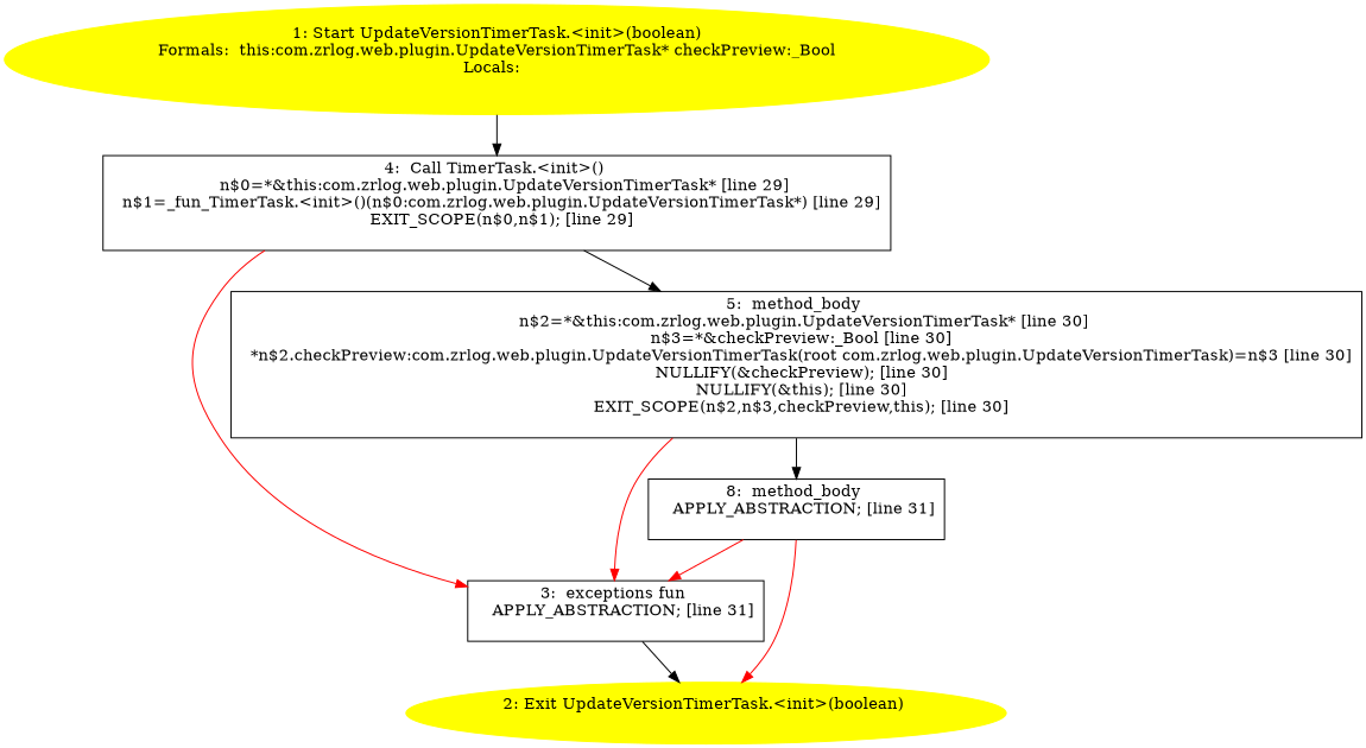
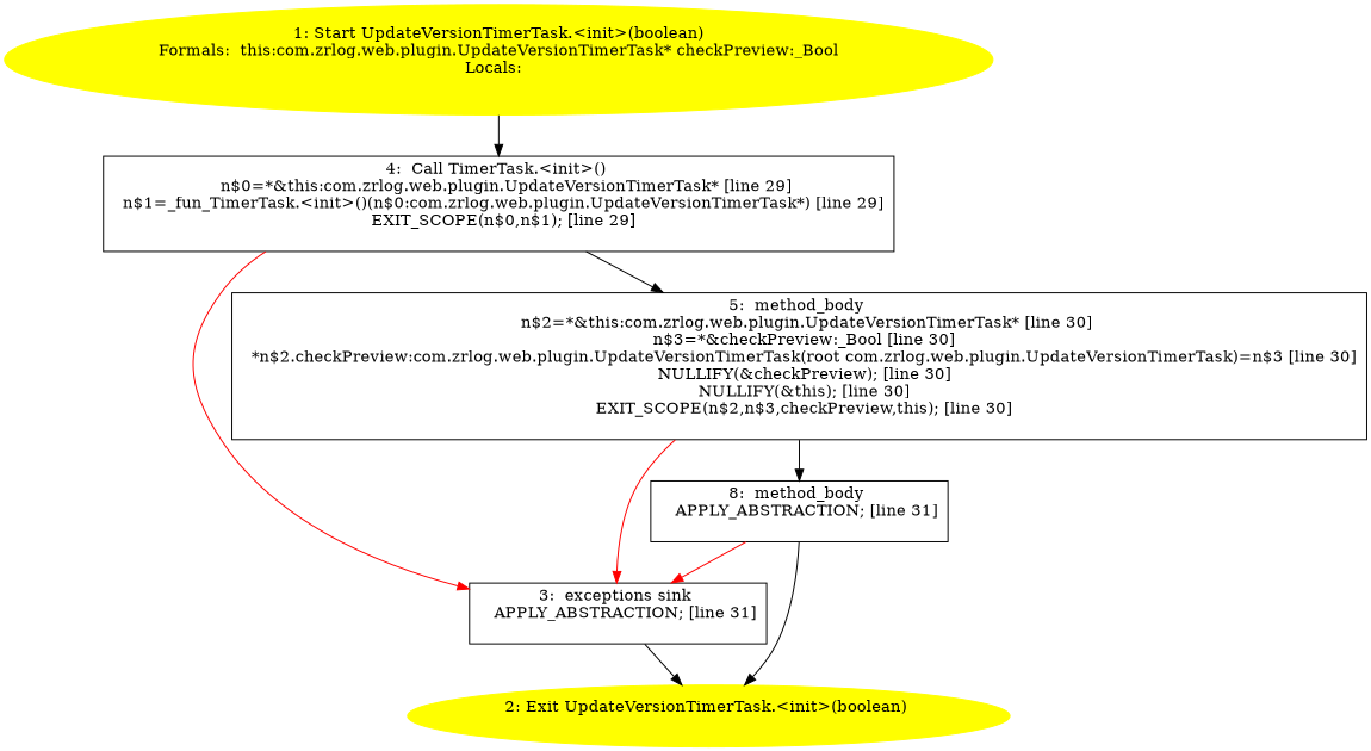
  digraph {
    node [shape=box]
    n1 [color=yellow label="1: Start UpdateVersionTimerTask.<init>(boolean)\nFormals:  this:com.zrlog.web.plugin.UpdateVersionTimerTask* checkPreview:_Bool\nLocals:  \n  " style=filled shape=""]
    n2 [label="4:  Call TimerTask.<init>() \n   n$0=*&this:com.zrlog.web.plugin.UpdateVersionTimerTask* [line 29]\n  n$1=_fun_TimerTask.<init>()(n$0:com.zrlog.web.plugin.UpdateVersionTimerTask*) [line 29]\n  EXIT_SCOPE(n$0,n$1); [line 29]\n "]
-   n3 [label="3:  exceptions fun \n   APPLY_ABSTRACTION; [line 31]\n "]
+   n3 [label="3:  exceptions sink \n   APPLY_ABSTRACTION; [line 31]\n "]
    n4 [label="5:  method_body \n   n$2=*&this:com.zrlog.web.plugin.UpdateVersionTimerTask* [line 30]\n  n$3=*&checkPreview:_Bool [line 30]\n  *n$2.checkPreview:com.zrlog.web.plugin.UpdateVersionTimerTask(root com.zrlog.web.plugin.UpdateVersionTimerTask)=n$3 [line 30]\n  NULLIFY(&checkPreview); [line 30]\n  NULLIFY(&this); [line 30]\n  EXIT_SCOPE(n$2,n$3,checkPreview,this); [line 30]\n "]
    n5 [color=yellow label="2: Exit UpdateVersionTimerTask.<init>(boolean) \n  " style=filled shape=""]
    n6 [label="8:  method_body \n   APPLY_ABSTRACTION; [line 31]\n "]
    n1 -> n2
    n2 -> n3 [color=red]
    n2 -> n4
    n3 -> n5
    n4 -> n3 [color=red]
    n4 -> n6
    n6 -> n3 [color=red]
-   n6 -> n5 [color=red]
+   n6 -> n5
  }
